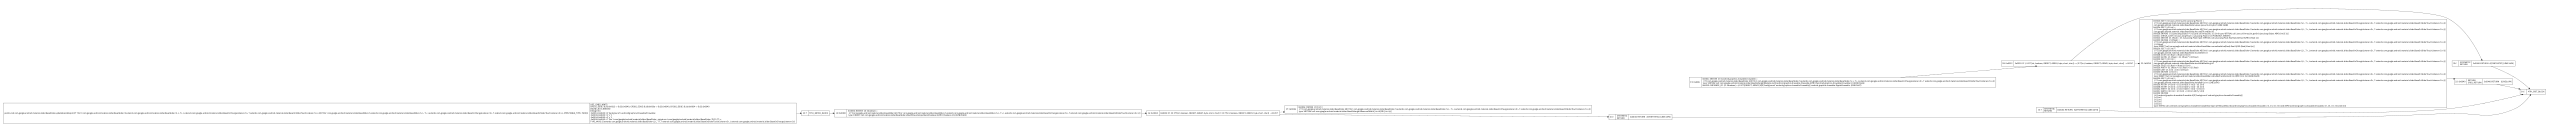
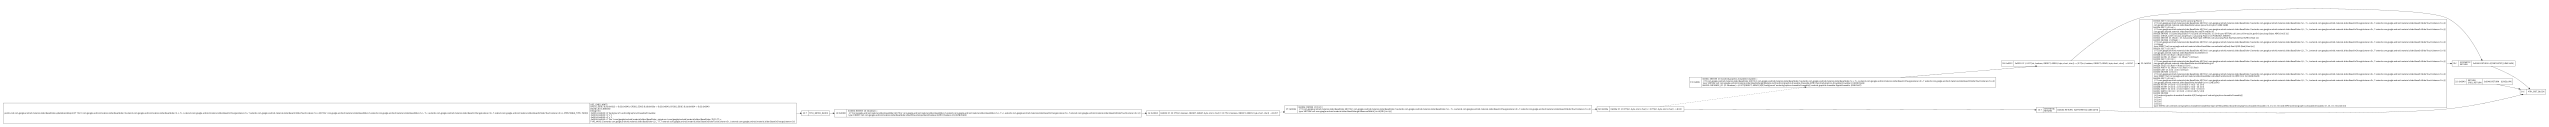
  digraph {
    fontname="IBM Plex Sans"
    rankdir=LR
    node [fontname="IBM Plex Sans" shape=record]
    edge [fontname="IBM Plex Sans"]
    n1 [label="{13\:\ ?|MTH_ENTER_BLOCK\l}"]
    n2 [label="{15\:\ 0x0000|0x0000: INVOKE  (r0 I:boolean) = \l  (r7 I:com.google.android.material.slider.BaseSlider A[D('this' com.google.android.material.slider.BaseSlider\<S extends com.google.android.material.slider.BaseSlider\<S, L, T\>, L extends com.google.android.material.slider.BaseOnChangeListener\<S\>, T extends com.google.android.material.slider.BaseOnSliderTouchListener\<S\>\>)])\l type: DIRECT call: com.google.android.material.slider.BaseSlider.shouldDrawCompatHalo():boolean A[MD:():boolean (m)] (LINE:1685)\l}"]
    n3 [label="{16\:\ 0x0004|0x0004: IF  (r0 I:??[int, boolean, OBJECT, ARRAY, byte, short, char]) != (0 ??[int, boolean, OBJECT, ARRAY, byte, short, char])  \-\> B:23:? \l}"]
    n4 [label="{17\:\ 0x0006|0x0006: INVOKE  (r0 I:int) = \l  (r7 I:com.google.android.material.slider.BaseSlider A[D('this' com.google.android.material.slider.BaseSlider\<S extends com.google.android.material.slider.BaseSlider\<S, L, T\>, L extends com.google.android.material.slider.BaseOnChangeListener\<S\>, T extends com.google.android.material.slider.BaseOnSliderTouchListener\<S\>\>)])\l type: VIRTUAL call: com.google.android.material.slider.BaseSlider.getMeasuredWidth():int A[MD:():int (c)]\l}"]
-   n5 [label="{23\:\ ?|SYNTHETIC\lRETURN\l|0x0040: RETURN   A[SYNTHETIC] (LINE:1694)\l}"]
+   n6 [label="{18\:\ 0x000a|0x000a: IF  (r0 I:??[int, byte, short, char]) \<= (0 ??[int, byte, short, char])  \-\> B:24:? \l}"]
    n7 [label="{14\:\ ?|MTH_EXIT_BLOCK\l}"]
    n8 [label="{19\:\ 0x000c|0x000c: INVOKE  (r0 I:android.graphics.drawable.Drawable) = \l  (r7 I:com.google.android.material.slider.BaseSlider A[D('this' com.google.android.material.slider.BaseSlider\<S extends com.google.android.material.slider.BaseSlider\<S, L, T\>, L extends com.google.android.material.slider.BaseOnChangeListener\<S\>, T extends com.google.android.material.slider.BaseOnSliderTouchListener\<S\>\>)])\l type: VIRTUAL call: com.google.android.material.slider.BaseSlider.getBackground():android.graphics.drawable.Drawable A[MD:():android.graphics.drawable.Drawable (c)] (LINE:1686)\l0x0010: INSTANCE_OF  (r1 I:boolean) = (r0 I:??[OBJECT, ARRAY] A[D('background' android.graphics.drawable.Drawable)]) android.graphics.drawable.RippleDrawable  (LINE:1687)\l}"]
    n9 [label="{24\:\ ?|SYNTHETIC\lRETURN\l|0x0040: RETURN   A[SYNTHETIC] (LINE:1694)\l}"]
    n10 [label="{20\:\ 0x0012|0x0012: IF  (r1 I:??[int, boolean, OBJECT, ARRAY, byte, short, char]) == (0 ??[int, boolean, OBJECT, ARRAY, byte, short, char])  \-\> B:25:? \l}"]
    n11 [label="{21\:\ 0x0014|0x0014: IGET  (r1 I:java.util.ArrayList\<java.lang.Float\>) = \l  (r7 I:com.google.android.material.slider.BaseSlider A[D('this' com.google.android.material.slider.BaseSlider\<S extends com.google.android.material.slider.BaseSlider\<S, L, T\>, L extends com.google.android.material.slider.BaseOnChangeListener\<S\>, T extends com.google.android.material.slider.BaseOnSliderTouchListener\<S\>\>)])\l com.google.android.material.slider.BaseSlider.values java.util.ArrayList  (LINE:1688)\l0x0016: IGET  (r2 I:int) = \l  (r7 I:com.google.android.material.slider.BaseSlider A[D('this' com.google.android.material.slider.BaseSlider\<S extends com.google.android.material.slider.BaseSlider\<S, L, T\>, L extends com.google.android.material.slider.BaseOnChangeListener\<S\>, T extends com.google.android.material.slider.BaseOnSliderTouchListener\<S\>\>)])\l com.google.android.material.slider.BaseSlider.focusedThumbIdx int \l0x0018: INVOKE  (r1 I:java.lang.Object) = (r1 I:java.util.ArrayList), (r2 I:int) type: VIRTUAL call: java.util.ArrayList.get(int):java.lang.Object A[MD:(int):E (c)]\l0x001c: CHECK_CAST (r1 I:java.lang.Float) = (java.lang.Float) (r1 I:??[OBJECT, ARRAY]) \l0x001e: INVOKE  (r1 I:float) = (r1 I:java.lang.Float) type: VIRTUAL call: java.lang.Float.floatValue():float A[MD:():float (c)]\l0x0022: INVOKE  (r1 I:float) = \l  (r7 I:com.google.android.material.slider.BaseSlider A[D('this' com.google.android.material.slider.BaseSlider\<S extends com.google.android.material.slider.BaseSlider\<S, L, T\>, L extends com.google.android.material.slider.BaseOnChangeListener\<S\>, T extends com.google.android.material.slider.BaseOnSliderTouchListener\<S\>\>)])\l  (r1 I:float)\l type: DIRECT call: com.google.android.material.slider.BaseSlider.normalizeValue(float):float A[MD:(float):float (m)]\l0x0026: IGET  (r2 I:int) = \l  (r7 I:com.google.android.material.slider.BaseSlider A[D('this' com.google.android.material.slider.BaseSlider\<S extends com.google.android.material.slider.BaseSlider\<S, L, T\>, L extends com.google.android.material.slider.BaseOnChangeListener\<S\>, T extends com.google.android.material.slider.BaseOnSliderTouchListener\<S\>\>)])\l com.google.android.material.slider.BaseSlider.trackWidth int \l0x0028: CAST (r2 I:float) = (float) (r2 I:int) \l0x0029: ARITH  (r1 I:float) = (r1 I:float) * (r2 I:float) \l0x002b: IGET  (r2 I:int) = \l  (r7 I:com.google.android.material.slider.BaseSlider A[D('this' com.google.android.material.slider.BaseSlider\<S extends com.google.android.material.slider.BaseSlider\<S, L, T\>, L extends com.google.android.material.slider.BaseOnChangeListener\<S\>, T extends com.google.android.material.slider.BaseOnSliderTouchListener\<S\>\>)])\l com.google.android.material.slider.BaseSlider.trackSidePadding int \l0x002d: CAST (r2 I:float) = (float) (r2 I:int) \l0x002e: ARITH  (r1 I:float) = (r1 I:float) + (r2 I:float) \l0x002f: CAST (r1 I:int) = (int) (r1 I:float) \l0x0030: INVOKE  (r2 I:int) = \l  (r7 I:com.google.android.material.slider.BaseSlider A[D('this' com.google.android.material.slider.BaseSlider\<S extends com.google.android.material.slider.BaseSlider\<S, L, T\>, L extends com.google.android.material.slider.BaseOnChangeListener\<S\>, T extends com.google.android.material.slider.BaseOnSliderTouchListener\<S\>\>)])\l type: DIRECT call: com.google.android.material.slider.BaseSlider.calculateTrackCenter():int A[MD:():int (m)] (LINE:1689)\l0x0034: IGET  (r3 I:int) = \l  (r7 I:com.google.android.material.slider.BaseSlider A[D('this' com.google.android.material.slider.BaseSlider\<S extends com.google.android.material.slider.BaseSlider\<S, L, T\>, L extends com.google.android.material.slider.BaseOnChangeListener\<S\>, T extends com.google.android.material.slider.BaseOnSliderTouchListener\<S\>\>)])\l com.google.android.material.slider.BaseSlider.haloRadius int  (LINE:1690)\l0x0036: ARITH  (r4 I:int) = (r1 I:int A[D('x' int)]) \- (r3 I:int) \l0x0038: ARITH  (r5 I:int) = (r2 I:int A[D('y' int)]) \- (r3 I:int) \l0x003a: ARITH  (r6 I:int) = (r1 I:int A[D('x' int)]) + (r3 I:int) \l0x003c: ARITH  (r3 I:int) = (r3 I:int) + (r2 I:int A[D('y' int)]) \l0x003d: INVOKE  \l  (r0 I:android.graphics.drawable.Drawable A[D('background' android.graphics.drawable.Drawable)])\l  (r4 I:int)\l  (r5 I:int)\l  (r6 I:int)\l  (r3 I:int)\l type: STATIC call: androidx.core.graphics.drawable.DrawableCompat.setHotspotBounds(android.graphics.drawable.Drawable, int, int, int, int):void A[MD:(android.graphics.drawable.Drawable, int, int, int, int):void (m)]\l}"]
    n12 [label="{25\:\ ?|SYNTHETIC\lRETURN\l|0x0040: RETURN   A[SYNTHETIC] (LINE:1694)\l}"]
    n13 [label="{22\:\ 0x0040|RETURN\lORIG_RETURN\l|0x0040: RETURN    (LINE:1694)\l}"]
    n14 [label="{public void com.google.android.material.slider.BaseSlider.updateHaloHotspot((r7 'this' I:com.google.android.material.slider.BaseSlider\<S extends com.google.android.material.slider.BaseSlider\<S, L, T\>, L extends com.google.android.material.slider.BaseOnChangeListener\<S\>, T extends com.google.android.material.slider.BaseOnSliderTouchListener\<S\>\> A[D('this' com.google.android.material.slider.BaseSlider\<S extends com.google.android.material.slider.BaseSlider\<S, L, T\>, L extends com.google.android.material.slider.BaseOnChangeListener\<S\>, T extends com.google.android.material.slider.BaseOnSliderTouchListener\<S\>\>), IMMUTABLE_TYPE, THIS]))  | USE_LINES_HINTS\lCROSS_EDGE: B:20:0x0012 \-\> B:22:0x0040, CROSS_EDGE: B:18:0x000a \-\> B:22:0x0040, CROSS_EDGE: B:16:0x0004 \-\> B:22:0x0040\lINLINE_NOT_NEEDED\lDebug Info:\l  0x0010\-0x0040: r0 'background' Landroid\/graphics\/drawable\/Drawable;\l  0x0030\-0x0040: r1 'x' I\l  0x0034\-0x0040: r2 'y' I\l  0x0000\-0x0040: r7 'this' Lcom\/google\/android\/material\/slider\/BaseSlider;, signature: Lcom\/google\/android\/material\/slider\/BaseSlider\<TS;TL;TT;\>;\lTYPE_VARS: [S extends com.google.android.material.slider.BaseSlider\<S, L, T\>, T extends com.google.android.material.slider.BaseOnSliderTouchListener\<S\>, L extends com.google.android.material.slider.BaseOnChangeListener\<S\>]\l}"]
    n1 -> n2
    n2 -> n3
    n3 -> n4 [style=dashed]
-   n3 -> n5
-   n5 -> n7
+   n4 -> n6
+   n6 -> n8 [style=dashed]
+   n6 -> n9
    n8 -> n10
    n9 -> n7
    n10 -> n11 [style=solid]
    n10 -> n12
-   n11 -> n13
+   n11 -> n12
    n12 -> n7
    n13 -> n7
    n14 -> n1
  }
